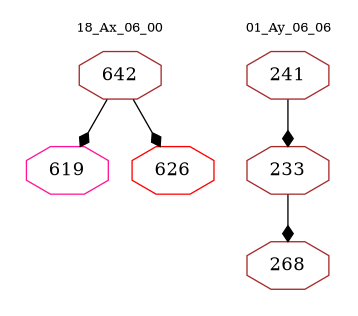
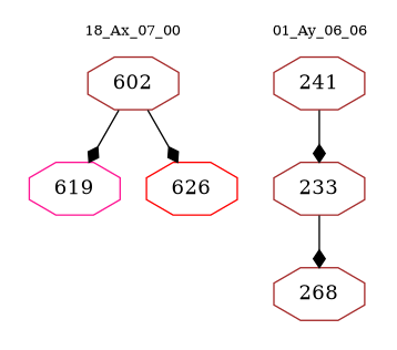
  digraph {
    node [color=brown shape=octagon]
    edge [arrowhead=diamond color=black]
-   n1 [label=642]
+   n1 [label=602]
    n2 [color=deeppink label=619]
    n3 [color=red label=626]
    n4 [label=233]
    n5 [label=268]
    n6 [label=241]
    subgraph cluster_1 {
      color=white
      fontsize=10
-     label="18_Ax_06_00"
+     label="18_Ax_07_00"
      n1
      n2
      n3
    }
    subgraph cluster_2 {
      color=white
      fontsize=10
      label="01_Ay_06_06"
      n4
      n5
      n6
    }
    n1 -> n2
    n1 -> n3
    n4 -> n5
    n6 -> n4
  }
